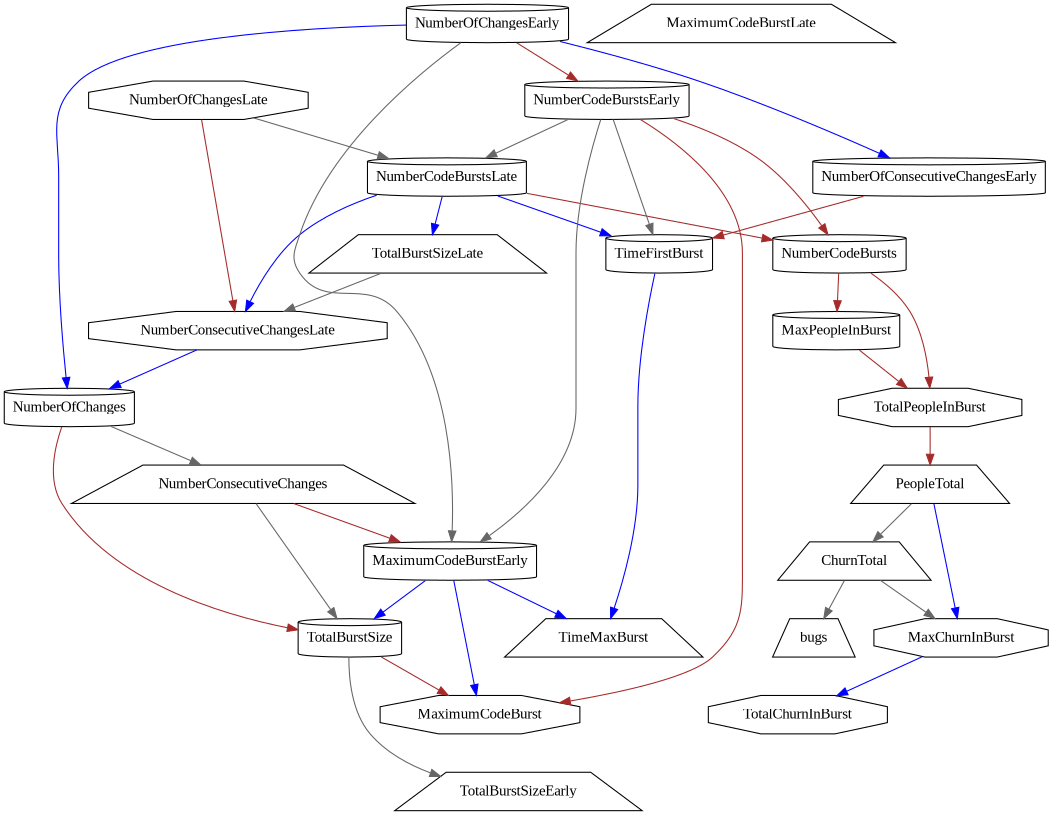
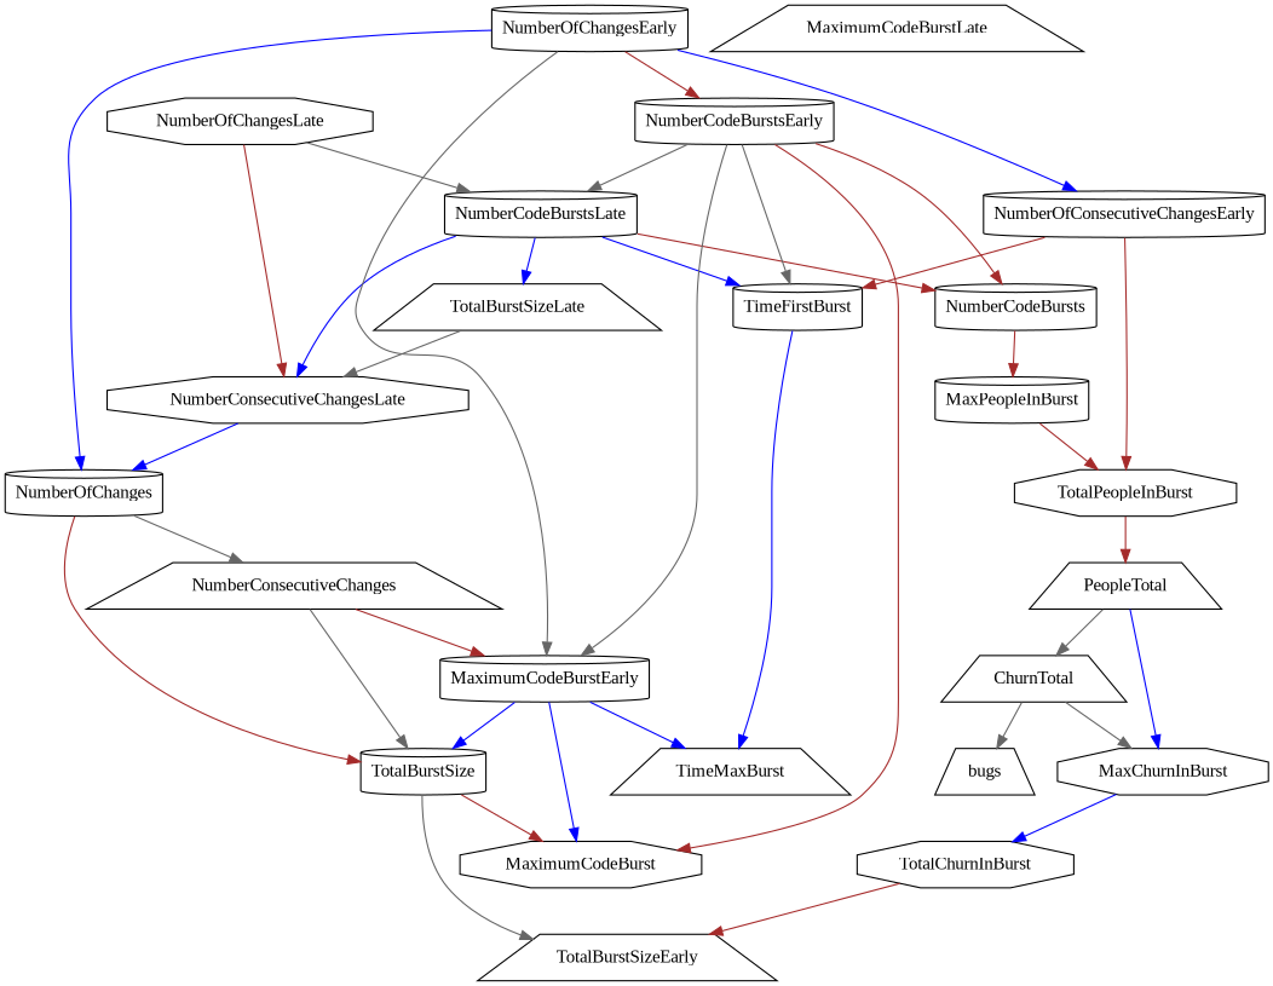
  digraph {
    fontname="Liberation Serif"
    node [fontname="Liberation Serif" shape=cylinder]
    edge [color=brown fontname="Liberation Serif"]
    TotalPeopleInBurst [shape=octagon]
    PeopleTotal [shape=trapezium]
    MaxChurnInBurst [shape=octagon]
    ChurnTotal [shape=trapezium]
    MaximumCodeBurstLate [shape=trapezium]
    NumberOfChanges
    TotalBurstSize
    NumberConsecutiveChanges [shape=trapezium]
    MaximumCodeBurst [shape=octagon]
    TotalBurstSizeEarly [shape=trapezium]
    MaximumCodeBurstEarly
    MaxPeopleInBurst
    TotalBurstSizeLate [shape=trapezium]
    NumberConsecutiveChangesLate [shape=octagon]
    NumberCodeBurstsLate
    TimeFirstBurst
    NumberCodeBursts
    TimeMaxBurst [shape=trapezium]
    NumberOfChangesLate [shape=octagon]
    NumberOfChangesEarly
    NumberCodeBurstsEarly
    NumberOfConsecutiveChangesEarly
    TotalChurnInBurst [shape=octagon]
    bugs [shape=trapezium]
    TotalPeopleInBurst -> PeopleTotal
    PeopleTotal -> MaxChurnInBurst [color=blue]
    PeopleTotal -> ChurnTotal [color=gray40]
    MaxChurnInBurst -> TotalChurnInBurst [color=blue]
    ChurnTotal -> MaxChurnInBurst [color=gray40]
    ChurnTotal -> bugs [color=gray40]
    NumberOfChanges -> TotalBurstSize
    NumberOfChanges -> NumberConsecutiveChanges [color=gray40]
    TotalBurstSize -> MaximumCodeBurst
    TotalBurstSize -> TotalBurstSizeEarly [color=gray40]
    NumberConsecutiveChanges -> TotalBurstSize [color=gray40]
    NumberConsecutiveChanges -> MaximumCodeBurstEarly
    MaximumCodeBurstEarly -> TotalBurstSize [color=blue]
    MaximumCodeBurstEarly -> MaximumCodeBurst [color=blue]
    MaximumCodeBurstEarly -> TimeMaxBurst [color=blue]
    MaxPeopleInBurst -> TotalPeopleInBurst
    TotalBurstSizeLate -> NumberConsecutiveChangesLate [color=gray40]
    NumberConsecutiveChangesLate -> NumberOfChanges [color=blue]
    NumberCodeBurstsLate -> TotalBurstSizeLate [color=blue]
    NumberCodeBurstsLate -> NumberConsecutiveChangesLate [color=blue]
    NumberCodeBurstsLate -> TimeFirstBurst [color=blue]
    NumberCodeBurstsLate -> NumberCodeBursts
    TimeFirstBurst -> TimeMaxBurst [color=blue]
-   NumberCodeBursts -> TotalPeopleInBurst
+   NumberOfConsecutiveChangesEarly -> TotalPeopleInBurst
    NumberCodeBursts -> MaxPeopleInBurst
    NumberOfChangesLate -> NumberConsecutiveChangesLate
    NumberOfChangesLate -> NumberCodeBurstsLate [color=gray40]
    NumberOfChangesEarly -> NumberOfChanges [color=blue]
    NumberOfChangesEarly -> MaximumCodeBurstEarly [color=gray40]
    NumberOfChangesEarly -> NumberCodeBurstsEarly
    NumberOfChangesEarly -> NumberOfConsecutiveChangesEarly [color=blue]
    NumberCodeBurstsEarly -> MaximumCodeBurst
    NumberCodeBurstsEarly -> MaximumCodeBurstEarly [color=gray40]
    NumberCodeBurstsEarly -> NumberCodeBurstsLate [color=gray40]
    NumberCodeBurstsEarly -> TimeFirstBurst [color=gray40]
    NumberCodeBurstsEarly -> NumberCodeBursts
    NumberOfConsecutiveChangesEarly -> TimeFirstBurst
+   TotalChurnInBurst -> TotalBurstSizeEarly
  }
